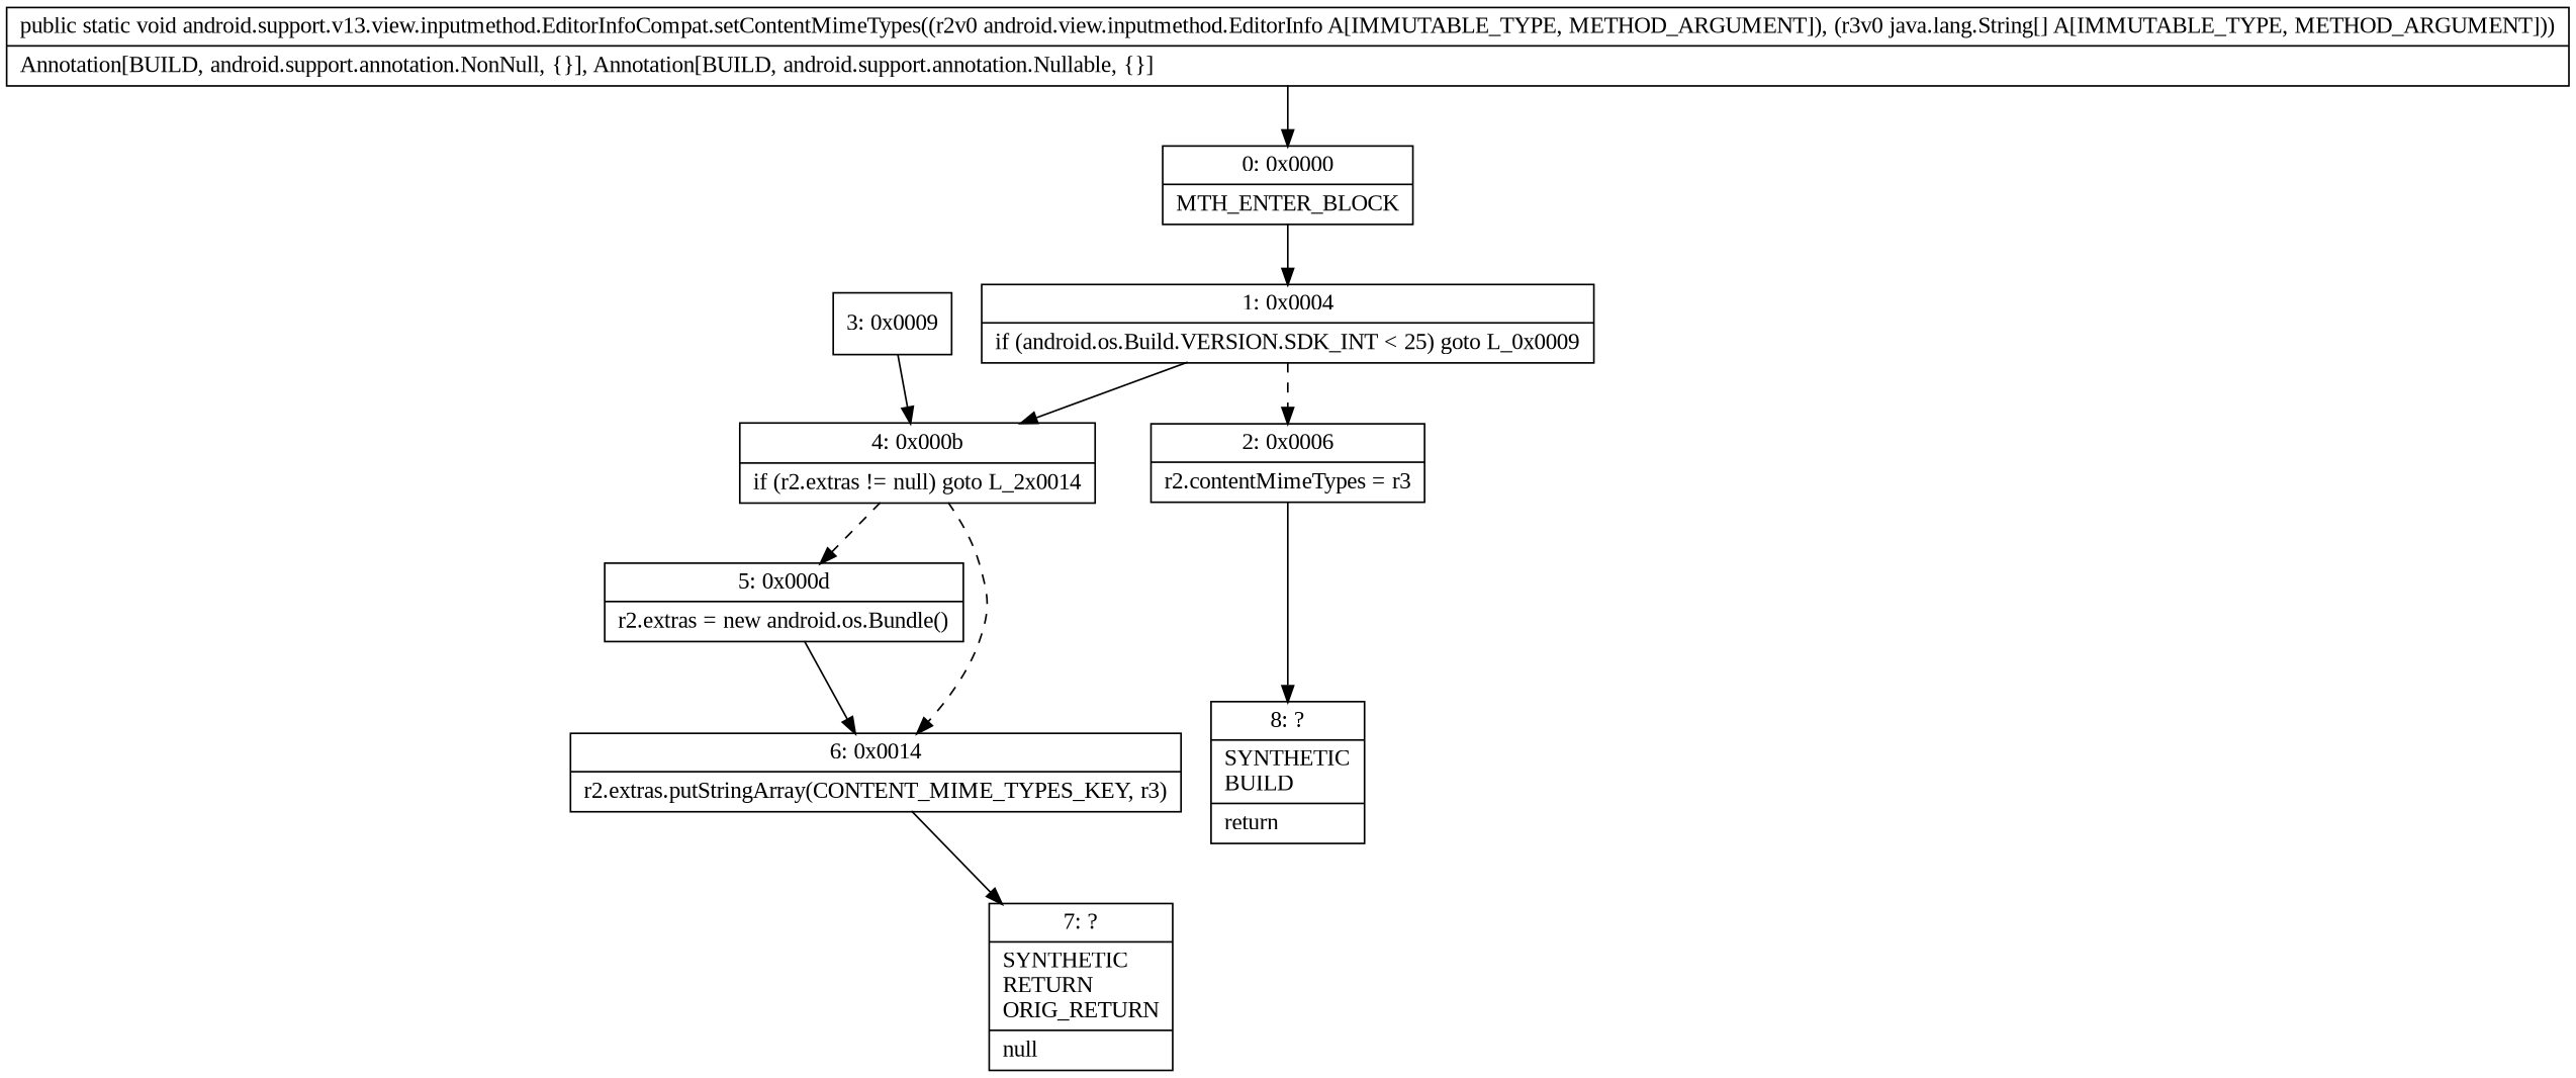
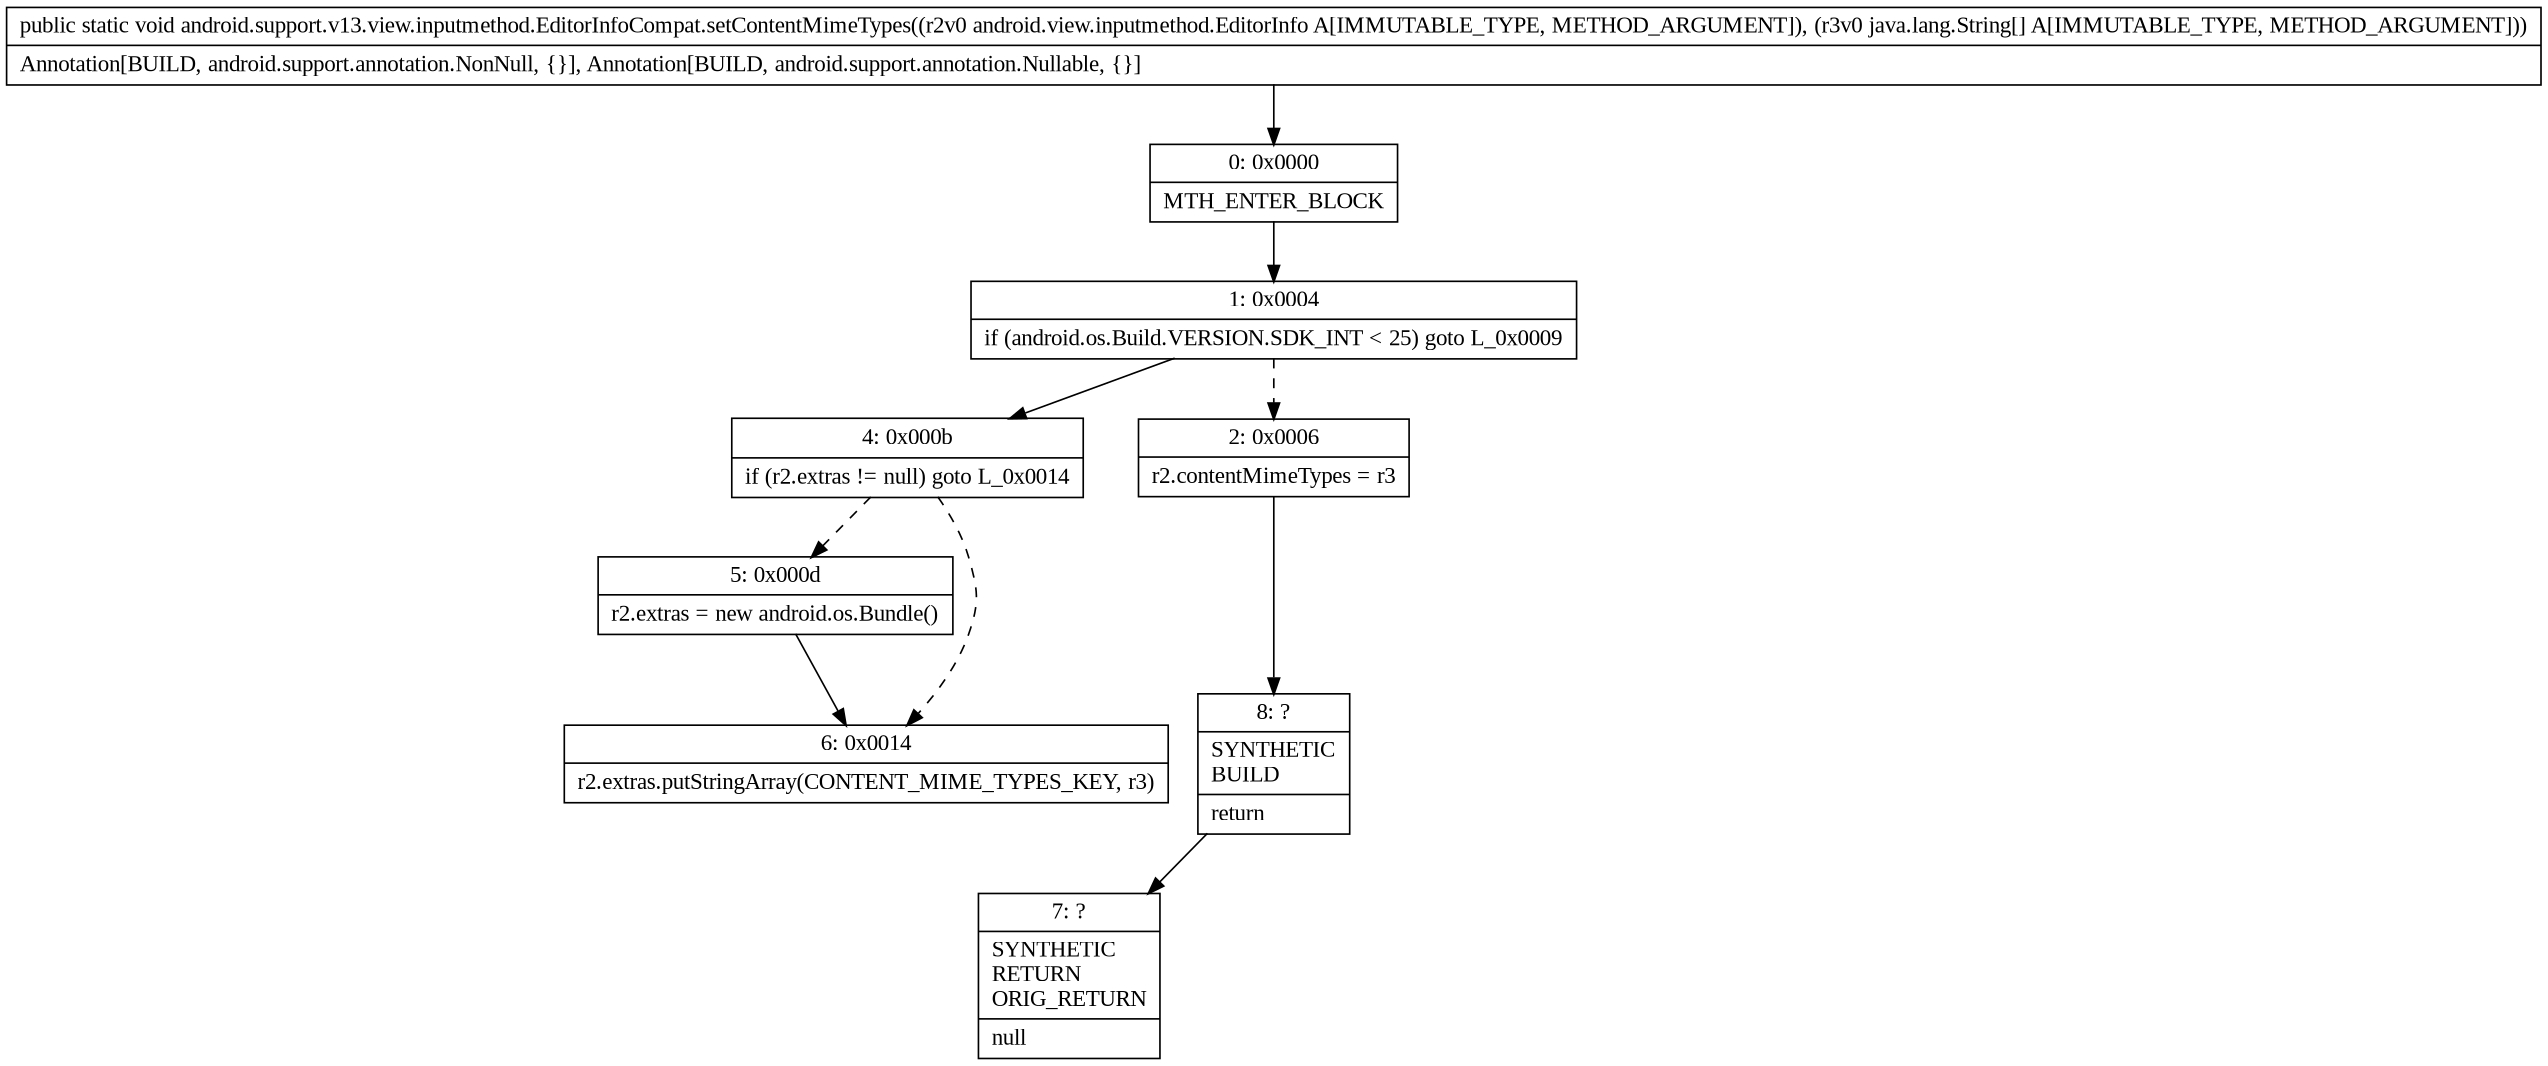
  digraph {
    fontname="Liberation Serif"
    node [fontname="Liberation Serif" shape=record]
    edge [fontname="Liberation Serif"]
    n1 [label="{0\:\ 0x0000|MTH_ENTER_BLOCK\l}"]
    n2 [label="{1\:\ 0x0004|if (android.os.Build.VERSION.SDK_INT \< 25) goto L_0x0009\l}"]
    n3 [label="{2\:\ 0x0006|r2.contentMimeTypes = r3\l}"]
-   n4 [label="{4\:\ 0x000b|if (r2.extras != null) goto L_2x0014\l}"]
+   n4 [label="{4\:\ 0x000b|if (r2.extras != null) goto L_0x0014\l}"]
    n5 [label="{8\:\ ?|SYNTHETIC\lBUILD\l|return\l}"]
-   n6 [label="{3\:\ 0x0009}"]
    n7 [label="{5\:\ 0x000d|r2.extras = new android.os.Bundle()\l}"]
    n8 [label="{6\:\ 0x0014|r2.extras.putStringArray(CONTENT_MIME_TYPES_KEY, r3)\l}"]
    n9 [label="{7\:\ ?|SYNTHETIC\lRETURN\lORIG_RETURN\l|null\l}"]
    n10 [label="{public static void android.support.v13.view.inputmethod.EditorInfoCompat.setContentMimeTypes((r2v0 android.view.inputmethod.EditorInfo A[IMMUTABLE_TYPE, METHOD_ARGUMENT]), (r3v0 java.lang.String[] A[IMMUTABLE_TYPE, METHOD_ARGUMENT]))  | Annotation[BUILD, android.support.annotation.NonNull, \{\}], Annotation[BUILD, android.support.annotation.Nullable, \{\}]\l}"]
    n1 -> n2
    n2 -> n3 [style=dashed]
    n2 -> n4
    n3 -> n5
    n4 -> n7 [style=dashed]
    n4 -> n8 [style=dashed]
-   n6 -> n4
    n7 -> n8
-   n8 -> n9
+   n5 -> n9
    n10 -> n1
  }
